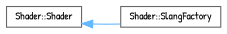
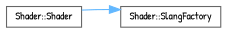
  digraph {
    rankdir=LR
    fontname="Patrick Hand"
    node [color=grey40 fillcolor=white fontname="Patrick Hand" fontsize=10 shape=box style=filled]
    n1 [height=0.2 label="Shader::Shader" width=0.4]
    n2 [height=0.2 label="Shader::SlangFactory" width=0.4]
-   n1 -> n2 [color=steelblue1 dir=back fontname="Patrick Hand" fontsize=10 labelfontname=Helvetica labelfontsize=10 style=solid]
+   n2 -> n1 [color=steelblue1 dir=back fontname="Patrick Hand" fontsize=10 labelfontname=Helvetica labelfontsize=10 style=solid]
  }
